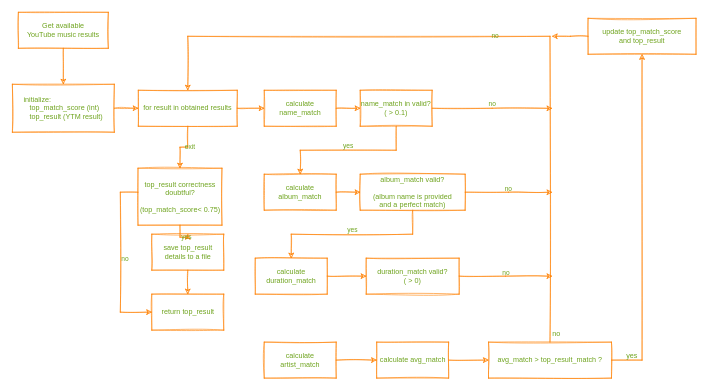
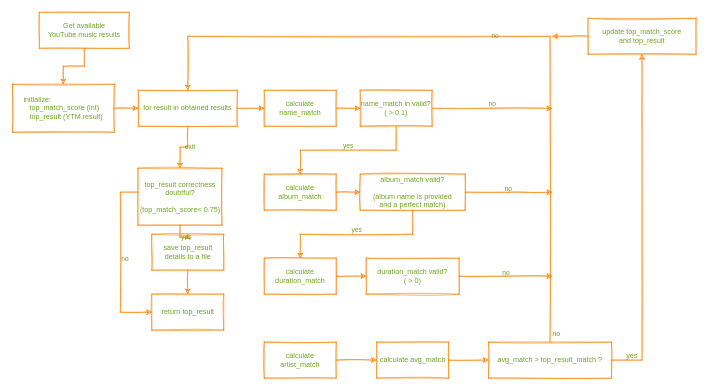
  <mxCell id="0" />
  <mxCell id="1" parent="0" />
  <mxCell id="2" value="" style="edgeStyle=orthogonalEdgeStyle;rounded=0;orthogonalLoop=1;jettySize=auto;html=1;strokeColor=#FF8000;sketch=1;strokeOpacity=100;fillOpacity=0;labelBackgroundColor=none;fontColor=#6EA31D;" edge="1" parent="1" source="3" target="8"><mxGeometry relative="1" as="geometry" /></mxCell>
  <mxCell id="3" value="&lt;div style=&quot;text-align: left&quot;&gt;&lt;span&gt;initialize:&lt;/span&gt;&lt;/div&gt;&lt;div style=&quot;text-align: left&quot;&gt;&lt;span&gt;&amp;nbsp; &amp;nbsp;top_match_score (int)&lt;/span&gt;&lt;/div&gt;&lt;div style=&quot;text-align: left&quot;&gt;&lt;span&gt;&amp;nbsp; &amp;nbsp;top_result (YTM result)&lt;/span&gt;&lt;/div&gt;" style="whiteSpace=wrap;html=1;sketch=1;fillOpacity=0;labelBackgroundColor=none;strokeColor=#FF8000;strokeOpacity=100;fontColor=#6EA31D;" parent="1" vertex="1"><mxGeometry x="20" y="140" width="170" height="80" as="geometry" /></mxCell>
  <mxCell id="4" value="" style="edgeStyle=orthogonalEdgeStyle;rounded=0;orthogonalLoop=1;jettySize=auto;html=1;strokeColor=#FF8000;sketch=1;strokeOpacity=100;fillOpacity=0;labelBackgroundColor=none;fontColor=#6EA31D;" edge="1" parent="1" source="5" target="3"><mxGeometry relative="1" as="geometry" /></mxCell>
- <mxCell id="5" value="Get available&lt;br&gt;YouTube music results" style="whiteSpace=wrap;html=1;sketch=1;fillOpacity=0;labelBackgroundColor=none;strokeColor=#FF8000;strokeOpacity=100;fontColor=#6EA31D;" parent="1" vertex="1"><mxGeometry x="30" y="20" width="150" height="60" as="geometry" /></mxCell>
+ <mxCell id="5" value="Get available&lt;br&gt;YouTube music results" style="whiteSpace=wrap;html=1;sketch=1;fillOpacity=0;labelBackgroundColor=none;strokeColor=#FF8000;strokeOpacity=100;fontColor=#6EA31D;" parent="1" vertex="1"><mxGeometry x="65" y="20" width="150" height="60" as="geometry" /></mxCell>
  <mxCell id="6" value="" style="edgeStyle=orthogonalEdgeStyle;rounded=0;orthogonalLoop=1;jettySize=auto;html=1;strokeColor=#FF8000;sketch=1;strokeOpacity=100;fillOpacity=0;labelBackgroundColor=none;fontColor=#6EA31D;" edge="1" parent="1" source="8" target="10"><mxGeometry relative="1" as="geometry" /></mxCell>
  <mxCell id="7" value="exit" style="edgeStyle=orthogonalEdgeStyle;rounded=0;orthogonalLoop=1;jettySize=auto;html=1;align=left;strokeColor=#FF8000;sketch=1;strokeOpacity=100;fillOpacity=0;labelBackgroundColor=none;fontColor=#6EA31D;" edge="1" parent="1" source="8" target="34"><mxGeometry relative="1" as="geometry" /></mxCell>
  <mxCell id="8" value="for result in obtained results" style="whiteSpace=wrap;html=1;sketch=1;fillOpacity=0;labelBackgroundColor=none;strokeColor=#FF8000;strokeOpacity=100;fontColor=#6EA31D;" parent="1" vertex="1"><mxGeometry x="230" y="150" width="165" height="60" as="geometry" /></mxCell>
  <mxCell id="9" value="" style="edgeStyle=orthogonalEdgeStyle;rounded=0;orthogonalLoop=1;jettySize=auto;html=1;strokeColor=#FF8000;sketch=1;strokeOpacity=100;fillOpacity=0;labelBackgroundColor=none;fontColor=#6EA31D;" edge="1" parent="1" source="10" target="13"><mxGeometry relative="1" as="geometry" /></mxCell>
  <mxCell id="10" value="calculate name_match" style="whiteSpace=wrap;html=1;sketch=1;fillOpacity=0;labelBackgroundColor=none;strokeColor=#FF8000;strokeOpacity=100;fontColor=#6EA31D;" parent="1" vertex="1"><mxGeometry x="440" y="150" width="120" height="60" as="geometry" /></mxCell>
  <mxCell id="11" value="yes&lt;br&gt;&amp;nbsp; &amp;nbsp;" style="edgeStyle=orthogonalEdgeStyle;rounded=0;orthogonalLoop=1;jettySize=auto;html=1;exitX=0.5;exitY=1;exitDx=0;exitDy=0;entryX=0.5;entryY=0;entryDx=0;entryDy=0;strokeColor=#FF8000;sketch=1;strokeOpacity=100;fillOpacity=0;labelBackgroundColor=none;fontColor=#6EA31D;" edge="1" parent="1" source="13" target="15"><mxGeometry relative="1" as="geometry" /></mxCell>
  <mxCell id="12" value="no&lt;br&gt;&amp;nbsp; &amp;nbsp;" style="edgeStyle=orthogonalEdgeStyle;rounded=0;orthogonalLoop=1;jettySize=auto;html=1;exitX=1;exitY=0.5;exitDx=0;exitDy=0;strokeColor=#FF8000;sketch=1;strokeOpacity=100;fillOpacity=0;labelBackgroundColor=none;fontColor=#6EA31D;" edge="1" parent="1" source="13"><mxGeometry relative="1" as="geometry"><mxPoint x="920" y="180.118" as="targetPoint" /></mxGeometry></mxCell>
  <mxCell id="13" value="name_match in valid?&lt;br&gt;( &amp;gt; 0.1)" style="whiteSpace=wrap;html=1;sketch=1;fillOpacity=0;labelBackgroundColor=none;strokeColor=#FF8000;strokeOpacity=100;fontColor=#6EA31D;" parent="1" vertex="1"><mxGeometry x="600" y="150" width="120" height="60" as="geometry" /></mxCell>
  <mxCell id="14" value="" style="edgeStyle=orthogonalEdgeStyle;rounded=0;orthogonalLoop=1;jettySize=auto;html=1;strokeColor=#FF8000;sketch=1;strokeOpacity=100;fillOpacity=0;labelBackgroundColor=none;fontColor=#6EA31D;" edge="1" parent="1" source="15" target="18"><mxGeometry relative="1" as="geometry" /></mxCell>
  <mxCell id="15" value="calculate album_match" style="whiteSpace=wrap;html=1;sketch=1;fillOpacity=0;labelBackgroundColor=none;strokeColor=#FF8000;strokeOpacity=100;fontColor=#6EA31D;" parent="1" vertex="1"><mxGeometry x="440" y="290" width="120" height="60" as="geometry" /></mxCell>
  <mxCell id="16" value="yes&lt;br&gt;&amp;nbsp; &amp;nbsp;" style="edgeStyle=orthogonalEdgeStyle;rounded=0;orthogonalLoop=1;jettySize=auto;html=1;exitX=0.5;exitY=1;exitDx=0;exitDy=0;entryX=0.5;entryY=0;entryDx=0;entryDy=0;strokeColor=#FF8000;sketch=1;strokeOpacity=100;fillOpacity=0;labelBackgroundColor=none;fontColor=#6EA31D;" edge="1" parent="1" source="18" target="20"><mxGeometry relative="1" as="geometry" /></mxCell>
  <mxCell id="17" value="no&lt;br&gt;&amp;nbsp; &amp;nbsp;" style="edgeStyle=orthogonalEdgeStyle;rounded=0;orthogonalLoop=1;jettySize=auto;html=1;exitX=1;exitY=0.5;exitDx=0;exitDy=0;strokeColor=#FF8000;sketch=1;strokeOpacity=100;fillOpacity=0;labelBackgroundColor=none;fontColor=#6EA31D;" edge="1" parent="1" source="18"><mxGeometry relative="1" as="geometry"><mxPoint x="920" y="320.118" as="targetPoint" /></mxGeometry></mxCell>
  <mxCell id="18" value="album_match valid?&lt;br&gt;&lt;br&gt;(album name is provided&lt;br&gt;and a perfect match)" style="whiteSpace=wrap;html=1;sketch=1;fillOpacity=0;labelBackgroundColor=none;strokeColor=#FF8000;strokeOpacity=100;fontColor=#6EA31D;" parent="1" vertex="1"><mxGeometry x="600" y="290" width="175" height="60" as="geometry" /></mxCell>
  <mxCell id="19" value="" style="edgeStyle=orthogonalEdgeStyle;rounded=0;orthogonalLoop=1;jettySize=auto;html=1;strokeColor=#FF8000;sketch=1;strokeOpacity=100;fillOpacity=0;labelBackgroundColor=none;fontColor=#6EA31D;" edge="1" parent="1" source="20" target="22"><mxGeometry relative="1" as="geometry" /></mxCell>
- <mxCell id="20" value="calculate duration_match" style="whiteSpace=wrap;html=1;sketch=1;fillOpacity=0;labelBackgroundColor=none;strokeColor=#FF8000;strokeOpacity=100;fontColor=#6EA31D;" parent="1" vertex="1"><mxGeometry x="425" y="430" width="120" height="60" as="geometry" /></mxCell>
+ <mxCell id="20" value="calculate duration_match" style="whiteSpace=wrap;html=1;sketch=1;fillOpacity=0;labelBackgroundColor=none;strokeColor=#FF8000;strokeOpacity=100;fontColor=#6EA31D;" parent="1" vertex="1"><mxGeometry x="440" y="430" width="120" height="60" as="geometry" /></mxCell>
  <mxCell id="21" value="no&lt;br&gt;&amp;nbsp; &amp;nbsp;" style="edgeStyle=orthogonalEdgeStyle;rounded=0;orthogonalLoop=1;jettySize=auto;html=1;strokeColor=#FF8000;sketch=1;strokeOpacity=100;fillOpacity=0;labelBackgroundColor=none;fontColor=#6EA31D;" edge="1" parent="1" source="22"><mxGeometry relative="1" as="geometry"><mxPoint x="920" y="460" as="targetPoint" /></mxGeometry></mxCell>
  <mxCell id="22" value="duration_match valid?&lt;br&gt;( &amp;gt; 0)" style="whiteSpace=wrap;html=1;sketch=1;fillOpacity=0;labelBackgroundColor=none;strokeColor=#FF8000;strokeOpacity=100;fontColor=#6EA31D;" parent="1" vertex="1"><mxGeometry x="610" y="430" width="155" height="60" as="geometry" /></mxCell>
  <mxCell id="23" value="" style="edgeStyle=orthogonalEdgeStyle;rounded=0;orthogonalLoop=1;jettySize=auto;html=1;strokeColor=#FF8000;sketch=1;strokeOpacity=100;fillOpacity=0;labelBackgroundColor=none;fontColor=#6EA31D;" edge="1" parent="1" source="24" target="26"><mxGeometry relative="1" as="geometry" /></mxCell>
  <mxCell id="24" value="calculate&lt;br&gt;artist_match" style="whiteSpace=wrap;html=1;sketch=1;fillOpacity=0;labelBackgroundColor=none;strokeColor=#FF8000;strokeOpacity=100;fontColor=#6EA31D;" parent="1" vertex="1"><mxGeometry x="440" y="570" width="120" height="60" as="geometry" /></mxCell>
  <mxCell id="25" value="" style="edgeStyle=orthogonalEdgeStyle;rounded=0;orthogonalLoop=1;jettySize=auto;html=1;strokeColor=#FF8000;sketch=1;strokeOpacity=100;fillOpacity=0;labelBackgroundColor=none;fontColor=#6EA31D;" edge="1" parent="1" source="26" target="29"><mxGeometry relative="1" as="geometry" /></mxCell>
  <mxCell id="26" value="calculate avg_match" style="whiteSpace=wrap;html=1;sketch=1;fillOpacity=0;labelBackgroundColor=none;strokeColor=#FF8000;strokeOpacity=100;fontColor=#6EA31D;" parent="1" vertex="1"><mxGeometry x="627.5" y="570" width="120" height="60" as="geometry" /></mxCell>
  <mxCell id="27" value="" style="edgeStyle=orthogonalEdgeStyle;rounded=0;orthogonalLoop=1;jettySize=auto;html=1;exitX=1;exitY=0.5;exitDx=0;exitDy=0;entryX=0.5;entryY=1;entryDx=0;entryDy=0;align=left;strokeColor=#FF8000;sketch=1;strokeOpacity=100;fillOpacity=0;labelBackgroundColor=none;fontColor=#6EA31D;" edge="1" parent="1" source="29" target="31"><mxGeometry relative="1" as="geometry" /></mxCell>
  <mxCell id="28" value="no" style="edgeStyle=orthogonalEdgeStyle;rounded=0;orthogonalLoop=1;jettySize=auto;html=1;entryX=0.5;entryY=0;entryDx=0;entryDy=0;strokeColor=#FF8000;sketch=1;strokeOpacity=100;fillOpacity=0;labelBackgroundColor=none;fontColor=#6EA31D;" edge="1" parent="1" source="29" target="8"><mxGeometry relative="1" as="geometry"><Array as="points"><mxPoint x="916" y="60" /><mxPoint x="312" y="60" /></Array></mxGeometry></mxCell>
  <mxCell id="29" value="avg_match &amp;gt; top_result_match ?" style="whiteSpace=wrap;html=1;sketch=1;fillOpacity=0;labelBackgroundColor=none;strokeColor=#FF8000;strokeOpacity=100;fontColor=#6EA31D;" parent="1" vertex="1"><mxGeometry x="814" y="570" width="205" height="60" as="geometry" /></mxCell>
  <mxCell id="30" style="edgeStyle=orthogonalEdgeStyle;rounded=0;orthogonalLoop=1;jettySize=auto;html=1;strokeColor=#FF8000;sketch=1;strokeOpacity=100;fillOpacity=0;labelBackgroundColor=none;fontColor=#6EA31D;" edge="1" parent="1" source="31"><mxGeometry relative="1" as="geometry"><mxPoint x="920" y="60" as="targetPoint" /></mxGeometry></mxCell>
  <mxCell id="31" value="update top_match_score&lt;br&gt;and top_result" style="whiteSpace=wrap;html=1;sketch=1;fillOpacity=0;labelBackgroundColor=none;strokeColor=#FF8000;strokeOpacity=100;fontColor=#6EA31D;" parent="1" vertex="1"><mxGeometry x="980" y="30" width="180" height="60" as="geometry" /></mxCell>
  <mxCell id="32" value="yes" style="edgeStyle=orthogonalEdgeStyle;rounded=0;orthogonalLoop=1;jettySize=auto;html=1;align=left;strokeColor=#FF8000;sketch=1;strokeOpacity=100;fillOpacity=0;labelBackgroundColor=none;fontColor=#6EA31D;" edge="1" parent="1" source="34" target="36"><mxGeometry relative="1" as="geometry" /></mxCell>
  <mxCell id="33" value="no" style="edgeStyle=orthogonalEdgeStyle;rounded=0;orthogonalLoop=1;jettySize=auto;html=1;entryX=0;entryY=0.5;entryDx=0;entryDy=0;align=left;strokeColor=#FF8000;sketch=1;strokeOpacity=100;fillOpacity=0;labelBackgroundColor=none;fontColor=#6EA31D;" edge="1" parent="1" source="34" target="37"><mxGeometry relative="1" as="geometry"><Array as="points"><mxPoint x="200" y="320" /><mxPoint x="200" y="520" /></Array></mxGeometry></mxCell>
  <mxCell id="34" value="top_result correctness&lt;br&gt;doubtful?&lt;br&gt;&lt;br&gt;(top_match_score&amp;lt; 0.75)" style="whiteSpace=wrap;html=1;sketch=1;fillOpacity=0;labelBackgroundColor=none;strokeColor=#FF8000;strokeOpacity=100;fontColor=#6EA31D;" parent="1" vertex="1"><mxGeometry x="229.5" y="280" width="140" height="95" as="geometry" /></mxCell>
  <mxCell id="35" value="" style="edgeStyle=orthogonalEdgeStyle;rounded=0;orthogonalLoop=1;jettySize=auto;html=1;strokeColor=#FF8000;sketch=1;strokeOpacity=100;fillOpacity=0;labelBackgroundColor=none;fontColor=#6EA31D;" edge="1" parent="1" source="36" target="37"><mxGeometry relative="1" as="geometry" /></mxCell>
  <mxCell id="36" value="save top_result&lt;br&gt;details to a file" style="whiteSpace=wrap;html=1;sketch=1;fillOpacity=0;labelBackgroundColor=none;strokeColor=#FF8000;strokeOpacity=100;fontColor=#6EA31D;" parent="1" vertex="1"><mxGeometry x="252.5" y="390" width="120" height="60" as="geometry" /></mxCell>
  <mxCell id="37" value="return top_result" style="whiteSpace=wrap;html=1;sketch=1;fillOpacity=0;labelBackgroundColor=none;strokeColor=#FF8000;strokeOpacity=100;fontColor=#6EA31D;" parent="1" vertex="1"><mxGeometry x="252.5" y="490" width="120" height="60" as="geometry" /></mxCell>
  <mxCell id="38" value="no" style="text;html=1;align=center;verticalAlign=middle;resizable=0;points=[];autosize=1;sketch=1;strokeOpacity=100;fillOpacity=0;labelBackgroundColor=none;fontColor=#6EA31D;" vertex="1" parent="1"><mxGeometry x="912" y="547" width="30" height="20" as="geometry" /></mxCell>
  <mxCell id="39" value="yes" style="text;html=1;align=center;verticalAlign=middle;resizable=0;points=[];autosize=1;sketch=1;strokeOpacity=100;fillOpacity=0;labelBackgroundColor=none;fontColor=#6EA31D;" vertex="1" parent="1"><mxGeometry x="1038" y="583" width="30" height="20" as="geometry" /></mxCell>
